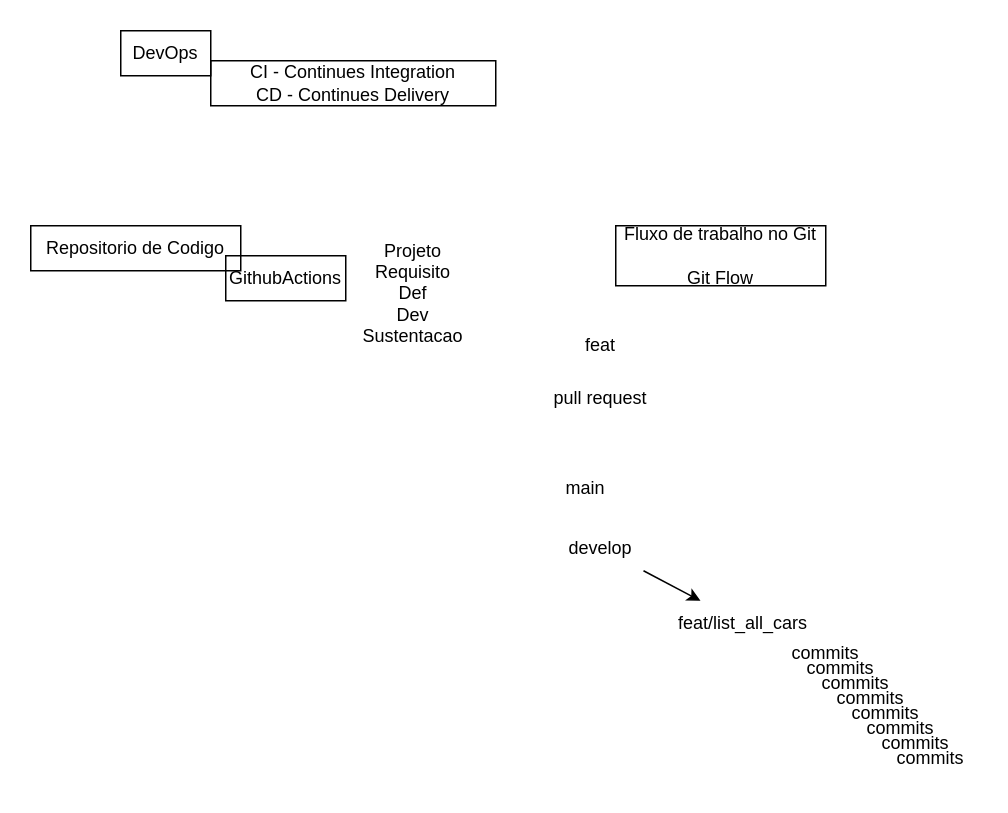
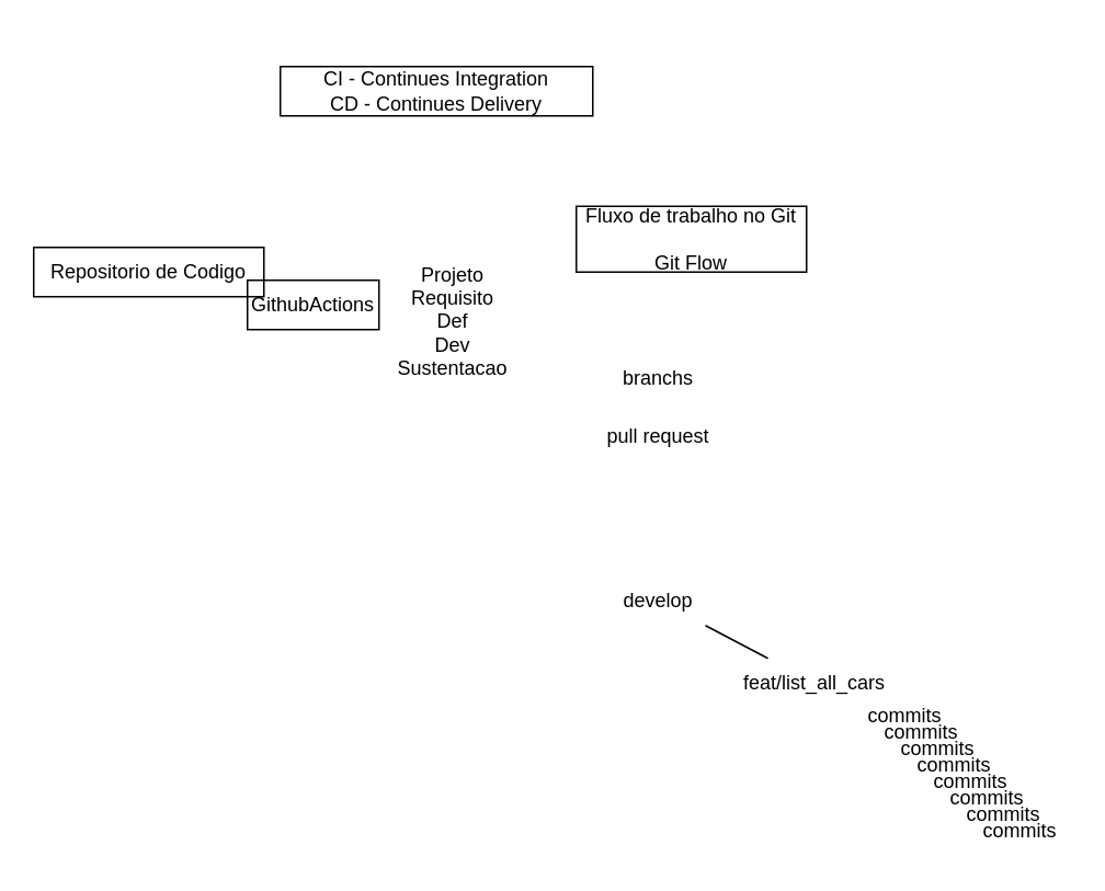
  <mxCell id="0" />
  <mxCell id="1" parent="0" />
- <mxCell id="2" value="CI - Continues Integration&lt;br&gt;CD - Continues Delivery" style="text;html=1;strokeColor=default;fillColor=none;align=center;verticalAlign=middle;whiteSpace=wrap;rounded=0;" vertex="1" parent="1"><mxGeometry x="140" y="40" width="190" height="30" as="geometry" /></mxCell>
- <mxCell id="3" value="DevOps" style="text;html=1;strokeColor=default;fillColor=default;align=center;verticalAlign=middle;whiteSpace=wrap;rounded=0;" vertex="1" parent="1"><mxGeometry x="80" y="20" width="60" height="30" as="geometry" /></mxCell>
+ <mxCell id="2" value="CI - Continues Integration&lt;br&gt;CD - Continues Delivery" style="text;html=1;strokeColor=default;fillColor=none;align=center;verticalAlign=middle;whiteSpace=wrap;rounded=0;" vertex="1" parent="1"><mxGeometry x="170" y="40" width="190" height="30" as="geometry" /></mxCell>
  <mxCell id="4" value="Repositorio de Codigo" style="text;html=1;strokeColor=default;fillColor=none;align=center;verticalAlign=middle;whiteSpace=wrap;rounded=0;" vertex="1" parent="1"><mxGeometry x="20" y="150" width="140" height="30" as="geometry" /></mxCell>
  <mxCell id="5" value="Projeto&lt;br&gt;Requisito&lt;br&gt;Def&lt;br&gt;Dev&lt;br&gt;Sustentacao" style="text;html=1;strokeColor=none;fillColor=none;align=center;verticalAlign=middle;whiteSpace=wrap;rounded=0;" vertex="1" parent="1"><mxGeometry x="240" y="155" width="70" height="80" as="geometry" /></mxCell>
- <mxCell id="6" value="Fluxo de trabalho no Git&lt;br&gt;&lt;br&gt;Git Flow" style="text;html=1;strokeColor=default;fillColor=none;align=center;verticalAlign=middle;whiteSpace=wrap;rounded=0;" vertex="1" parent="1"><mxGeometry x="410" y="150" width="140" height="40" as="geometry" /></mxCell>
- <mxCell id="7" value="feat" style="text;html=1;strokeColor=none;fillColor=none;align=center;verticalAlign=middle;whiteSpace=wrap;rounded=0;" vertex="1" parent="1"><mxGeometry x="370" y="215" width="60" height="30" as="geometry" /></mxCell>
+ <mxCell id="6" value="Fluxo de trabalho no Git&lt;br&gt;&lt;br&gt;Git Flow" style="text;html=1;strokeColor=default;fillColor=none;align=center;verticalAlign=middle;whiteSpace=wrap;rounded=0;" vertex="1" parent="1"><mxGeometry x="350" y="125" width="140" height="40" as="geometry" /></mxCell>
+ <mxCell id="7" value="branchs" style="text;html=1;strokeColor=none;fillColor=none;align=center;verticalAlign=middle;whiteSpace=wrap;rounded=0;" vertex="1" parent="1"><mxGeometry x="370" y="215" width="60" height="30" as="geometry" /></mxCell>
  <mxCell id="8" value="pull request" style="text;html=1;strokeColor=none;fillColor=none;align=center;verticalAlign=middle;whiteSpace=wrap;rounded=0;" vertex="1" parent="1"><mxGeometry x="360" y="250" width="80" height="30" as="geometry" /></mxCell>
- <mxCell id="9" value="main" style="text;html=1;strokeColor=none;fillColor=none;align=center;verticalAlign=middle;whiteSpace=wrap;rounded=0;" vertex="1" parent="1"><mxGeometry x="350" y="310" width="80" height="30" as="geometry" /></mxCell>
- <mxCell id="10" style="edgeStyle=none;html=1;" edge="1" parent="1" source="11" target="12"><mxGeometry relative="1" as="geometry" /></mxCell>
+ <mxCell id="10" style="edgeStyle=none;html=1;endArrow=none;" edge="1" parent="1" source="11" target="12"><mxGeometry relative="1" as="geometry" /></mxCell>
  <mxCell id="11" value="develop" style="text;html=1;strokeColor=none;fillColor=none;align=center;verticalAlign=middle;whiteSpace=wrap;rounded=0;" vertex="1" parent="1"><mxGeometry x="360" y="350" width="80" height="30" as="geometry" /></mxCell>
  <mxCell id="12" value="feat/list_all_cars" style="text;html=1;strokeColor=none;fillColor=none;align=center;verticalAlign=middle;whiteSpace=wrap;rounded=0;" vertex="1" parent="1"><mxGeometry x="450" y="400" width="90" height="30" as="geometry" /></mxCell>
  <mxCell id="13" value="commits" style="text;html=1;strokeColor=none;fillColor=none;align=center;verticalAlign=middle;whiteSpace=wrap;rounded=0;" vertex="1" parent="1"><mxGeometry x="520" y="420" width="60" height="30" as="geometry" /></mxCell>
  <mxCell id="14" value="commits" style="text;html=1;strokeColor=none;fillColor=none;align=center;verticalAlign=middle;whiteSpace=wrap;rounded=0;" vertex="1" parent="1"><mxGeometry x="530" y="430" width="60" height="30" as="geometry" /></mxCell>
  <mxCell id="15" value="commits" style="text;html=1;strokeColor=none;fillColor=none;align=center;verticalAlign=middle;whiteSpace=wrap;rounded=0;" vertex="1" parent="1"><mxGeometry x="540" y="440" width="60" height="30" as="geometry" /></mxCell>
  <mxCell id="16" value="commits" style="text;html=1;strokeColor=none;fillColor=none;align=center;verticalAlign=middle;whiteSpace=wrap;rounded=0;" vertex="1" parent="1"><mxGeometry x="550" y="450" width="60" height="30" as="geometry" /></mxCell>
  <mxCell id="17" value="commits" style="text;html=1;strokeColor=none;fillColor=none;align=center;verticalAlign=middle;whiteSpace=wrap;rounded=0;" vertex="1" parent="1"><mxGeometry x="560" y="460" width="60" height="30" as="geometry" /></mxCell>
  <mxCell id="18" value="commits" style="text;html=1;strokeColor=none;fillColor=none;align=center;verticalAlign=middle;whiteSpace=wrap;rounded=0;" vertex="1" parent="1"><mxGeometry x="570" y="470" width="60" height="30" as="geometry" /></mxCell>
  <mxCell id="19" value="commits" style="text;html=1;strokeColor=none;fillColor=none;align=center;verticalAlign=middle;whiteSpace=wrap;rounded=0;" vertex="1" parent="1"><mxGeometry x="580" y="480" width="60" height="30" as="geometry" /></mxCell>
  <mxCell id="20" value="commits" style="text;html=1;strokeColor=none;fillColor=none;align=center;verticalAlign=middle;whiteSpace=wrap;rounded=0;" vertex="1" parent="1"><mxGeometry x="590" y="490" width="60" height="30" as="geometry" /></mxCell>
  <mxCell id="21" value="GithubActions" style="text;html=1;strokeColor=default;fillColor=none;align=center;verticalAlign=middle;whiteSpace=wrap;rounded=0;" vertex="1" parent="1"><mxGeometry x="150" y="170" width="80" height="30" as="geometry" /></mxCell>
